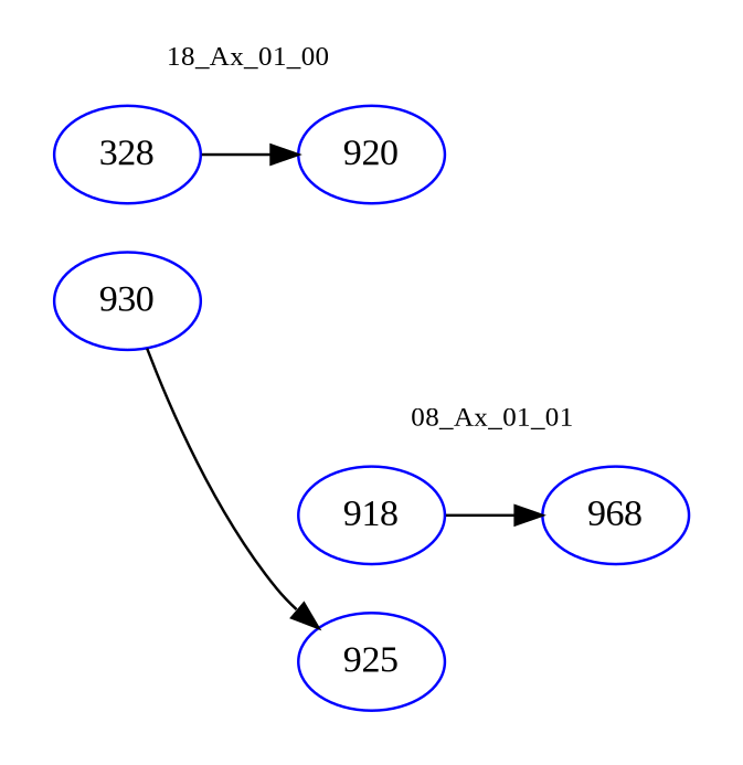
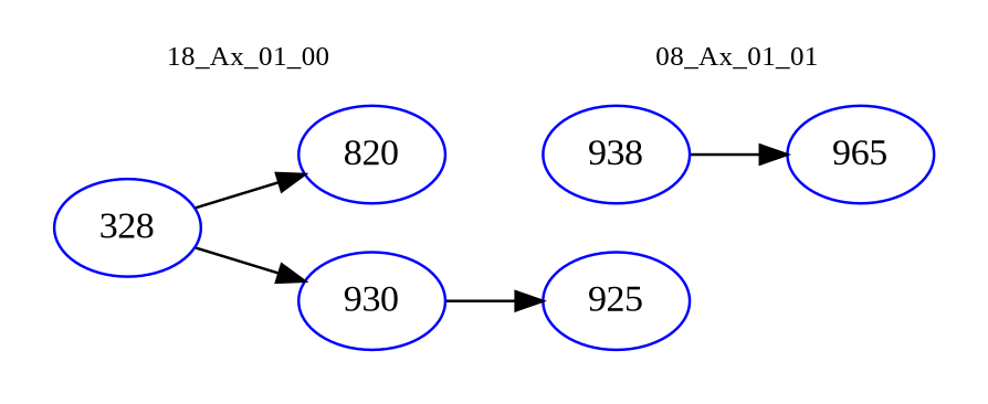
  digraph {
    fontname="Liberation Serif"
    rankdir=LR
    node [color=blue fontname="Liberation Serif"]
    edge [color=black fontname="Liberation Serif"]
-   n1 [label=918]
+   n1 [label=938]
    n2 [label=925]
-   n3 [label=968]
+   n3 [label=965]
    n4 [label=328]
    n5 [label=930]
-   n6 [label=920]
+   n6 [label=820]
    subgraph cluster_1 {
      color=white
      fontsize=10
      label="08_Ax_01_01"
      n1
      n2
      n3
    }
    subgraph cluster_2 {
      color=white
      fontsize=10
      label="18_Ax_01_00"
      n4
      n5
      n6
    }
    n1 -> n3
+   n4 -> n5
    n4 -> n6
    n5 -> n2
  }
